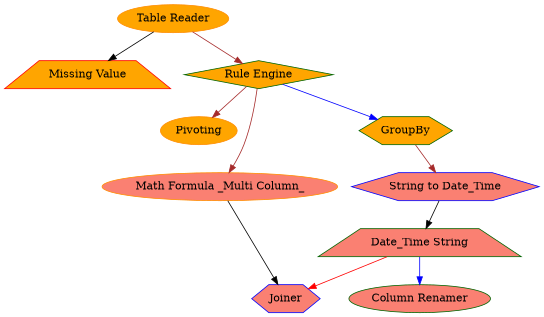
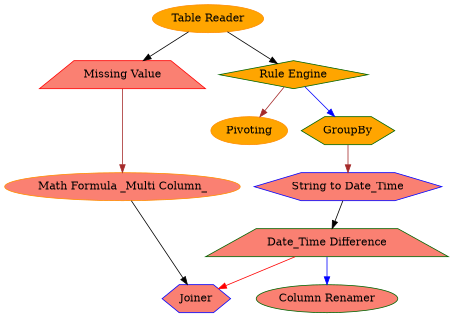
  digraph {
    rankdir=TB
    node [color=darkgreen fillcolor=salmon shape=ellipse style=filled]
    edge [color=black]
    n1 [color=darkorange fillcolor=orange label=Pivoting]
-   n2 [color=red fillcolor=orange label="Missing Value" shape=trapezium]
+   n2 [color=red label="Missing Value" shape=trapezium]
    n3 [color=darkorange label="Math Formula _Multi Column_"]
    n4 [color=blue label=Joiner shape=hexagon]
    n5 [fillcolor=orange label=GroupBy shape=hexagon]
    n6 [color=blue label="String to Date_Time" shape=hexagon]
-   n7 [label="Date_Time String" shape=trapezium]
+   n7 [label="Date_Time Difference" shape=trapezium]
    n8 [label="Column Renamer"]
    n9 [fillcolor=orange label="Rule Engine" shape=diamond]
    n10 [color=darkorange fillcolor=orange label="Table Reader"]
-   n9 -> n3 [color=brown]
+   n2 -> n3 [color=brown]
    n3 -> n4
    n5 -> n6 [color=brown]
    n6 -> n7
    n7 -> n4 [color=red]
    n7 -> n8 [color=blue]
    n9 -> n1 [color=brown]
    n9 -> n5 [color=blue]
    n10 -> n2
-   n10 -> n9 [color=brown]
+   n10 -> n9
  }
